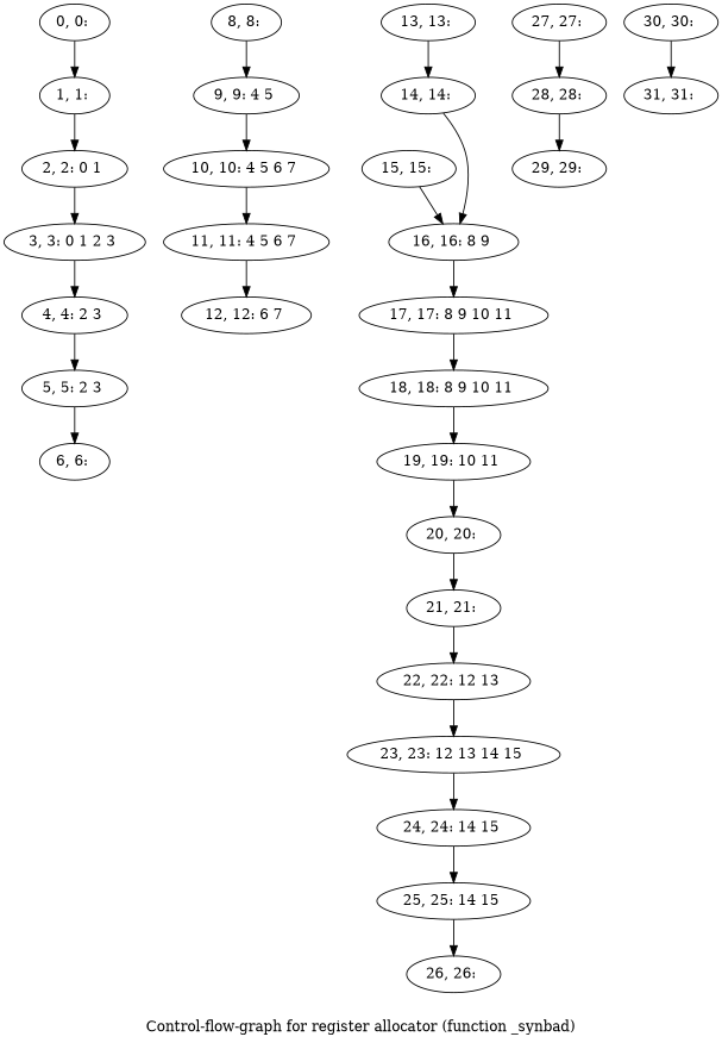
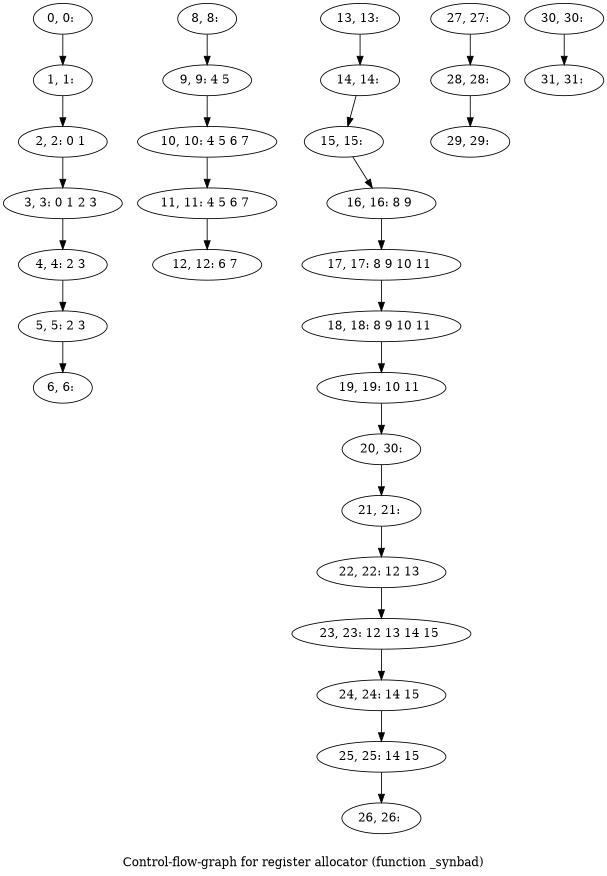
  digraph {
    label="Control-flow-graph for register allocator (function _synbad)"
    n1 [label="0, 0: "]
    n2 [label="1, 1: "]
    n3 [label="2, 2: 0 1 "]
    n4 [label="3, 3: 0 1 2 3 "]
    n5 [label="4, 4: 2 3 "]
    n6 [label="5, 5: 2 3 "]
    n7 [label="6, 6: "]
    n8 [label="8, 8: "]
    n9 [label="9, 9: 4 5 "]
    n10 [label="10, 10: 4 5 6 7 "]
    n11 [label="11, 11: 4 5 6 7 "]
    n12 [label="12, 12: 6 7 "]
    n13 [label="13, 13: "]
    n14 [label="14, 14: "]
    n15 [label="15, 15: "]
    n16 [label="16, 16: 8 9 "]
    n17 [label="17, 17: 8 9 10 11 "]
    n18 [label="18, 18: 8 9 10 11 "]
    n19 [label="19, 19: 10 11 "]
-   n20 [label="20, 20: "]
+   n20 [label="20, 30:"]
    n21 [label="21, 21: "]
    n22 [label="22, 22: 12 13 "]
    n23 [label="23, 23: 12 13 14 15 "]
    n24 [label="24, 24: 14 15 "]
    n25 [label="25, 25: 14 15 "]
    n26 [label="26, 26: "]
    n27 [label="27, 27: "]
    n28 [label="28, 28: "]
    n29 [label="29, 29: "]
    n30 [label="30, 30: "]
    n31 [label="31, 31: "]
    n1 -> n2
    n2 -> n3
    n3 -> n4
    n4 -> n5
    n5 -> n6
    n6 -> n7
    n8 -> n9
    n9 -> n10
    n10 -> n11
    n11 -> n12
    n13 -> n14
-   n14 -> n16
+   n14 -> n15
    n15 -> n16
    n16 -> n17
    n17 -> n18
    n18 -> n19
    n19 -> n20
    n20 -> n21
    n21 -> n22
    n22 -> n23
    n23 -> n24
    n24 -> n25
    n25 -> n26
    n27 -> n28
    n28 -> n29
    n30 -> n31
  }
